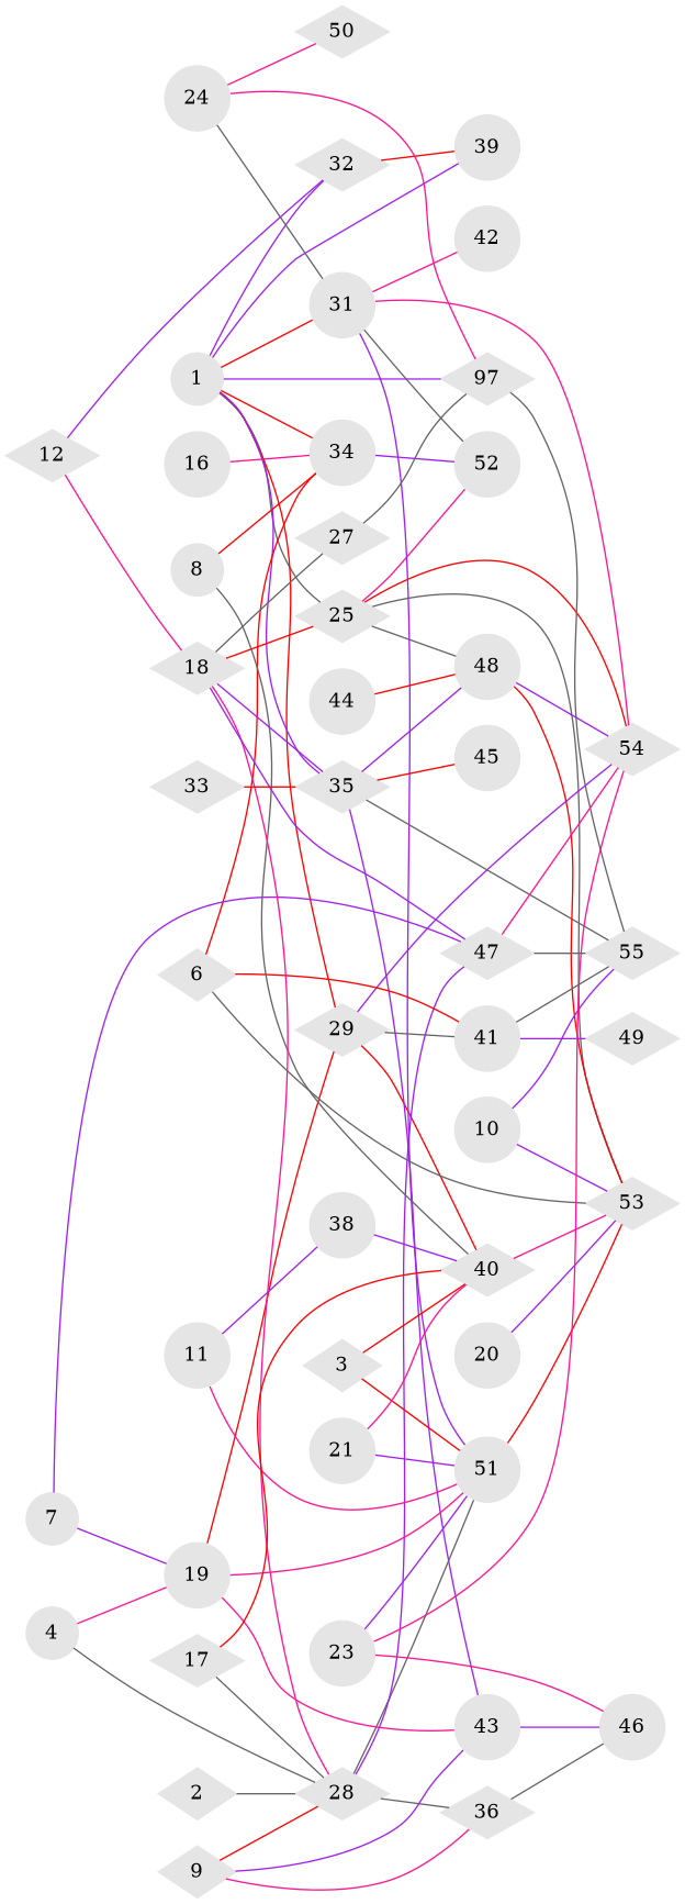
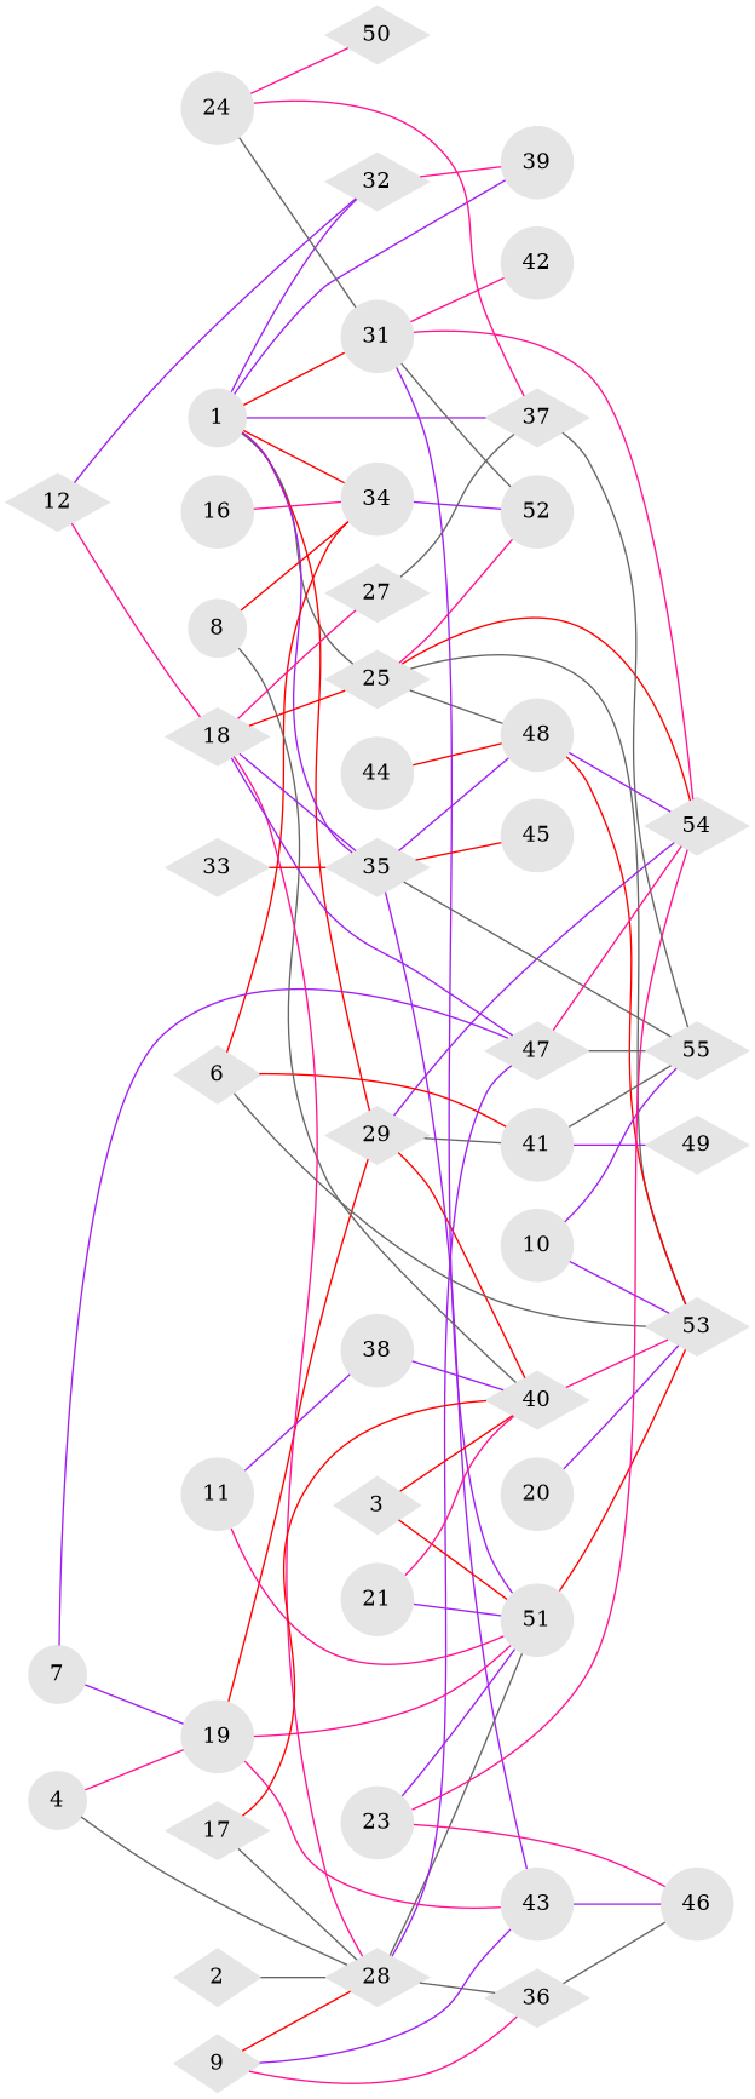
  graph {
    rankdir=LR
    node [color=gray90 shape=circle style=filled]
    edge [color=purple weight=1.0]
    25 [shape=diamond]
    1
    29 [shape=diamond]
    31
    32 [shape=diamond]
    34
    35 [shape=diamond]
-   37 [shape=diamond label=97]
+   37 [shape=diamond]
    39
    53 [shape=diamond]
    54 [shape=diamond]
    48
    52
    40 [shape=diamond]
    41
    51
    42
    43
    55 [shape=diamond]
    45
    2 [shape=diamond]
    28 [shape=diamond]
    47 [shape=diamond]
    36 [shape=diamond]
    3 [shape=diamond]
    4
    19
    6 [shape=diamond]
    49 [shape=diamond]
    7
    8
    9 [shape=diamond]
    46
    10
    11
    38
    12 [shape=diamond]
    18 [shape=diamond]
    27 [shape=diamond]
    16
    17 [shape=diamond]
    20
    21
    23
    24
    50 [shape=diamond]
    33 [shape=diamond]
    44
    25 -- 53 [color=gray40]
    25 -- 54 [color=red]
    25 -- 48 [color=gray40]
    25 -- 52 [color=deeppink]
    1 -- 25 [color=gray40]
    1 -- 29 [color=red]
    1 -- 31 [color=red]
    1 -- 32
    1 -- 34 [color=red]
    1 -- 35
    1 -- 37
    1 -- 39
    29 -- 54
    29 -- 40 [color=red]
    29 -- 41 [color=gray40]
    31 -- 54 [color=deeppink]
    31 -- 52 [color=gray40]
    31 -- 51
    31 -- 42 [color=deeppink]
-   32 -- 39 [color=red]
+   32 -- 39 [color=deeppink]
    34 -- 52
    35 -- 48
    35 -- 43
    35 -- 55 [color=gray40]
    35 -- 45 [color=red]
    37 -- 55 [color=gray40]
    48 -- 53 [color=red]
    48 -- 54
    40 -- 53 [color=deeppink]
    41 -- 55 [color=gray40]
    41 -- 49
    51 -- 53 [color=red]
    43 -- 46
    2 -- 28 [color=gray40]
    28 -- 51 [color=gray40]
    28 -- 47
    28 -- 36 [color=gray40]
    47 -- 54 [color=deeppink]
    47 -- 55 [color=gray40]
    36 -- 46 [color=gray40]
    3 -- 40 [color=red]
    3 -- 51 [color=red]
    4 -- 28 [color=gray40]
    4 -- 19 [color=deeppink]
    19 -- 29 [color=red]
    19 -- 51 [color=deeppink]
    19 -- 43 [color=deeppink]
    6 -- 34 [color=red]
    6 -- 53 [color=gray40]
    6 -- 41 [color=red]
    7 -- 47
    7 -- 19
    8 -- 34 [color=red]
    8 -- 40 [color=gray40]
    9 -- 43
    9 -- 28 [color=red]
    9 -- 36 [color=deeppink]
    10 -- 53
    10 -- 55
    11 -- 51 [color=deeppink]
    11 -- 38
    38 -- 40
    12 -- 32
    12 -- 18 [color=deeppink]
    18 -- 25 [color=red]
    18 -- 35
    18 -- 28 [color=deeppink]
    18 -- 47
-   18 -- 27 [color=gray40]
+   18 -- 27 [color=deeppink]
    27 -- 37 [color=gray40]
    16 -- 34 [color=deeppink]
    17 -- 40 [color=red]
    17 -- 28 [color=gray40]
    20 -- 53
    21 -- 40 [color=deeppink]
    21 -- 51
    23 -- 54 [color=deeppink]
    23 -- 51
    23 -- 46 [color=deeppink]
    24 -- 31 [color=gray40]
    24 -- 37 [color=deeppink]
    24 -- 50 [color=deeppink]
    33 -- 35 [color=red]
    44 -- 48 [color=red]
  }
